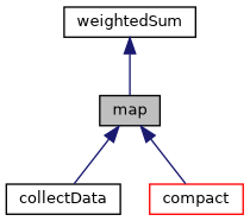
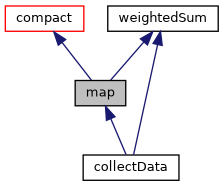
  digraph {
    rankdir=TB
    node [color=black fontname=Helvetica fontsize=10 shape=record]
    edge [color=midnightblue dir=back fontname=Helvetica fontsize=10 labelfontname=Helvetica labelfontsize=10 style=solid]
    n1 [fillcolor=grey75 fontcolor=black height=0.2 label=map style=filled width=0.4]
    n2 [height=0.2 label=collectData width=0.4]
    n3 [color=red height=0.2 label=compact width=0.4]
    n4 [height=0.2 label=weightedSum width=0.4]
    n1 -> n2
-   n1 -> n3
+   n3 -> n1
    n4 -> n1
+   n4 -> n2
  }
